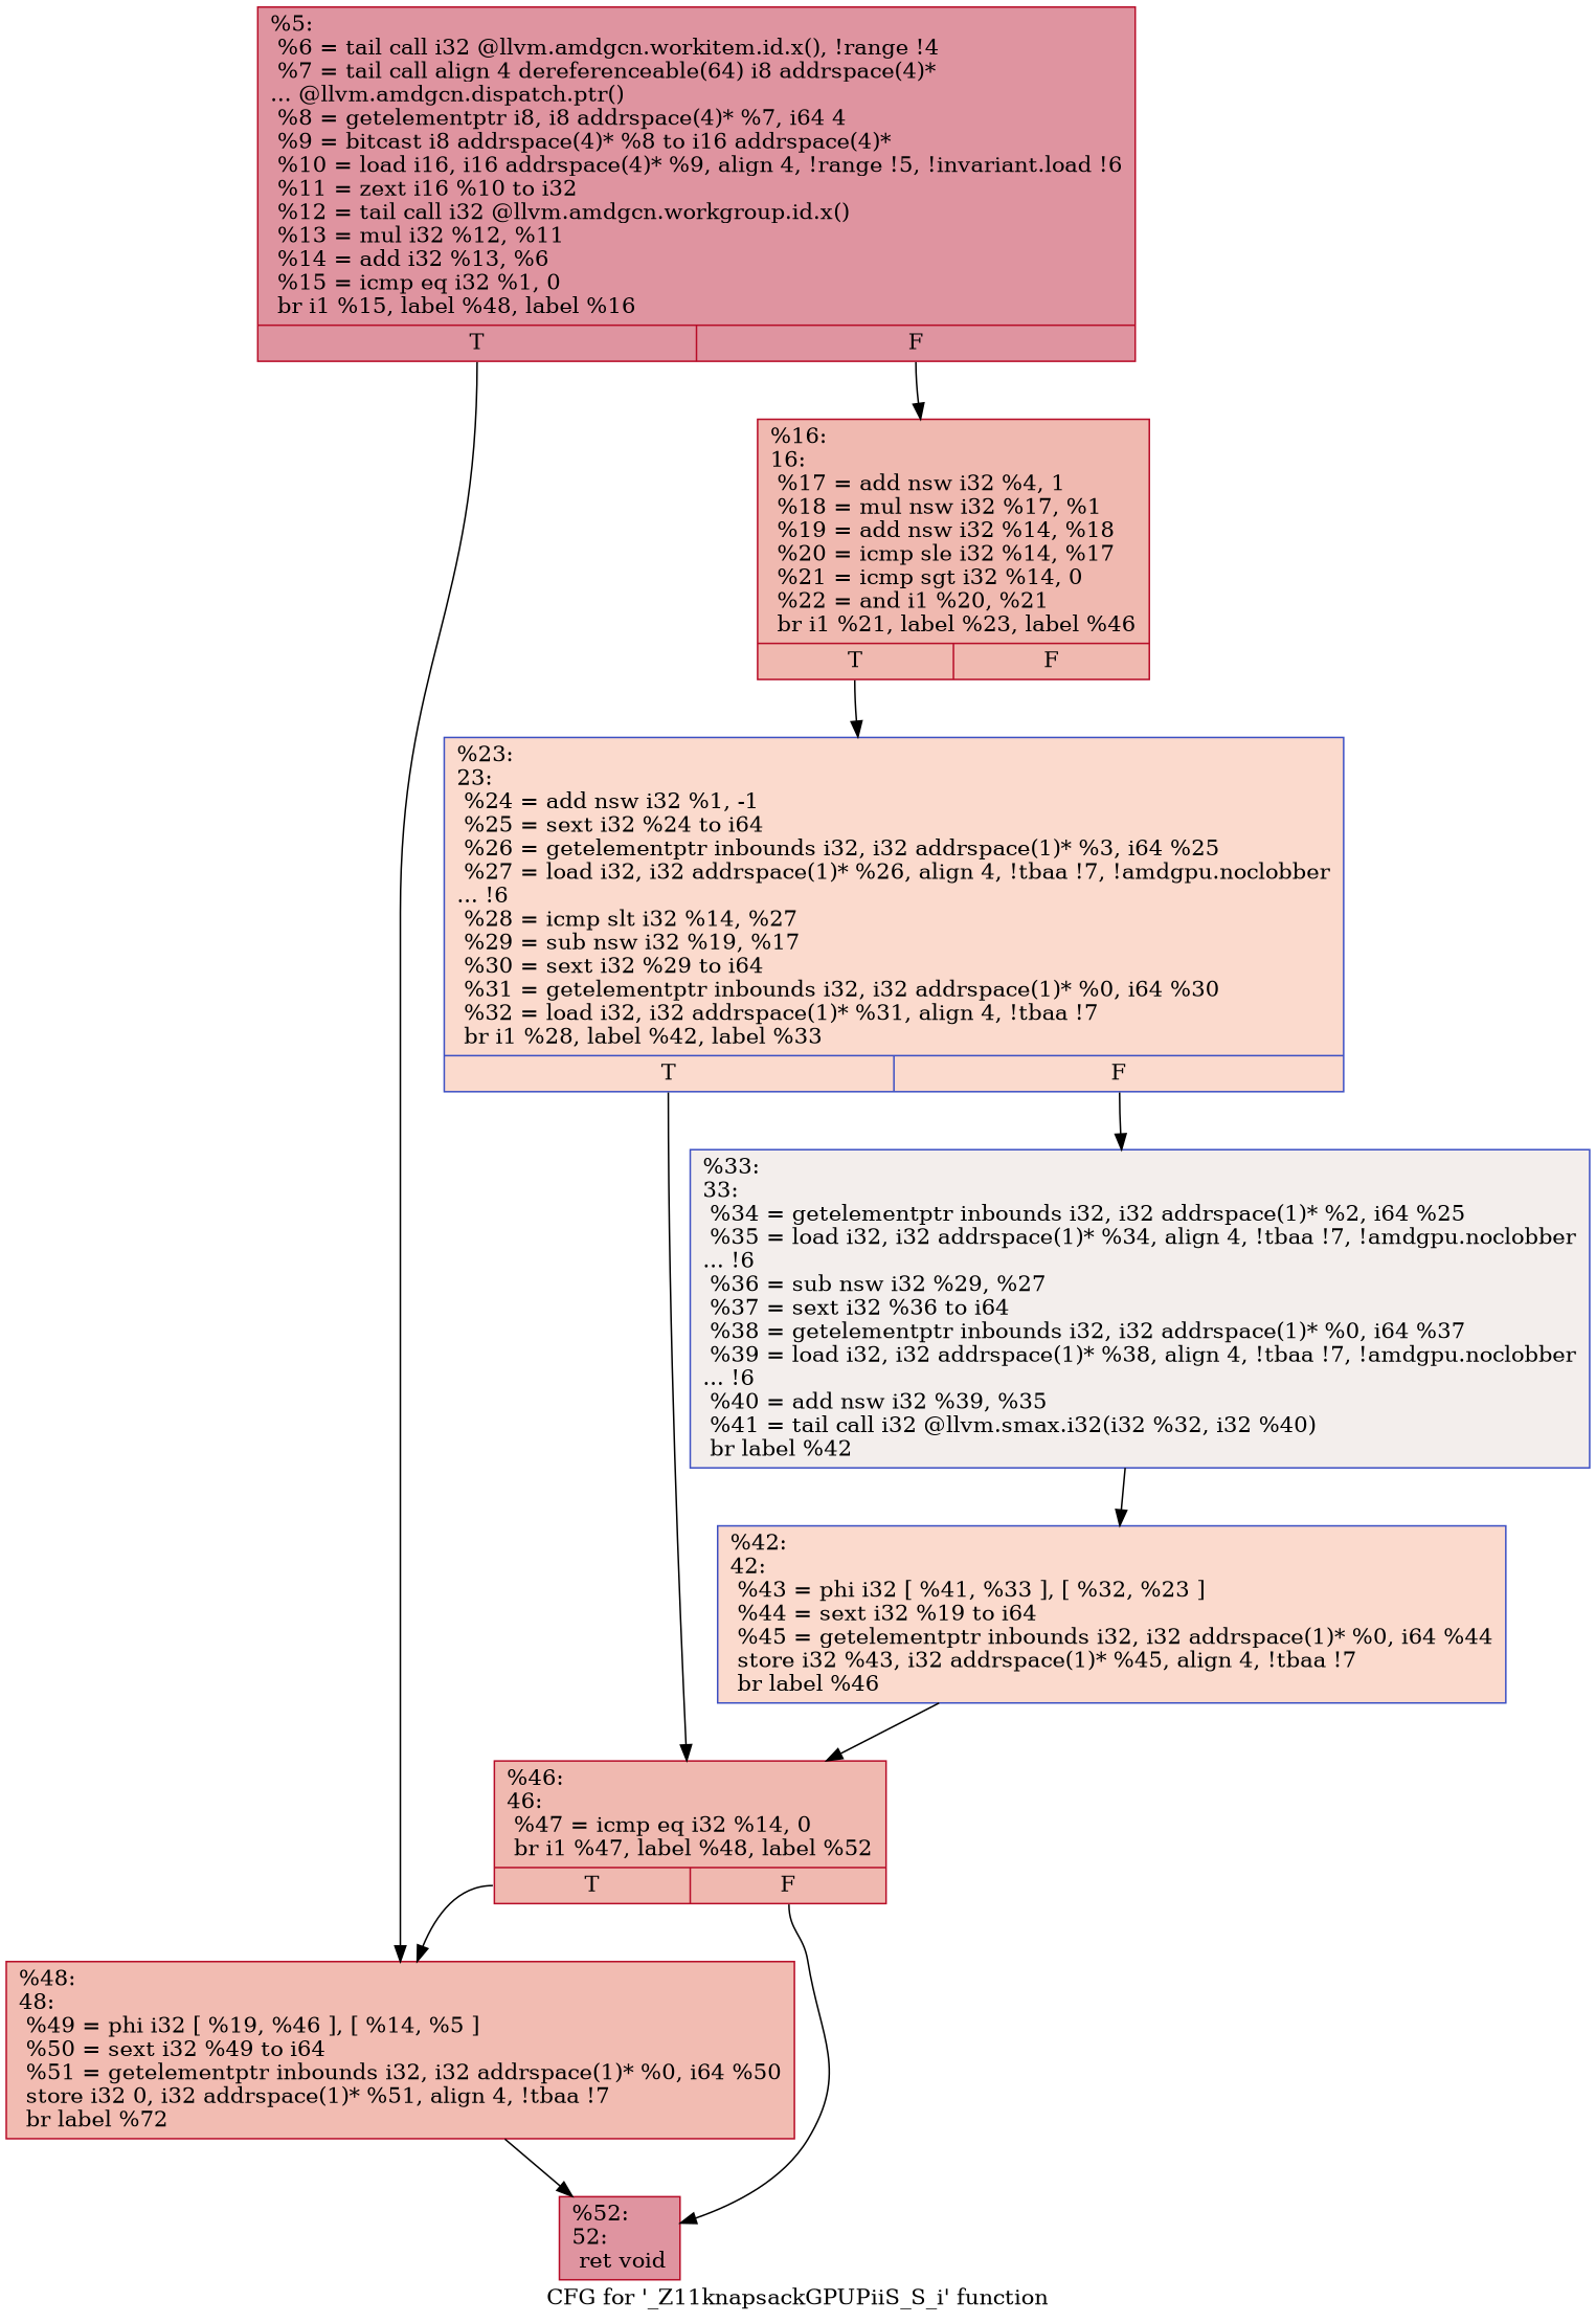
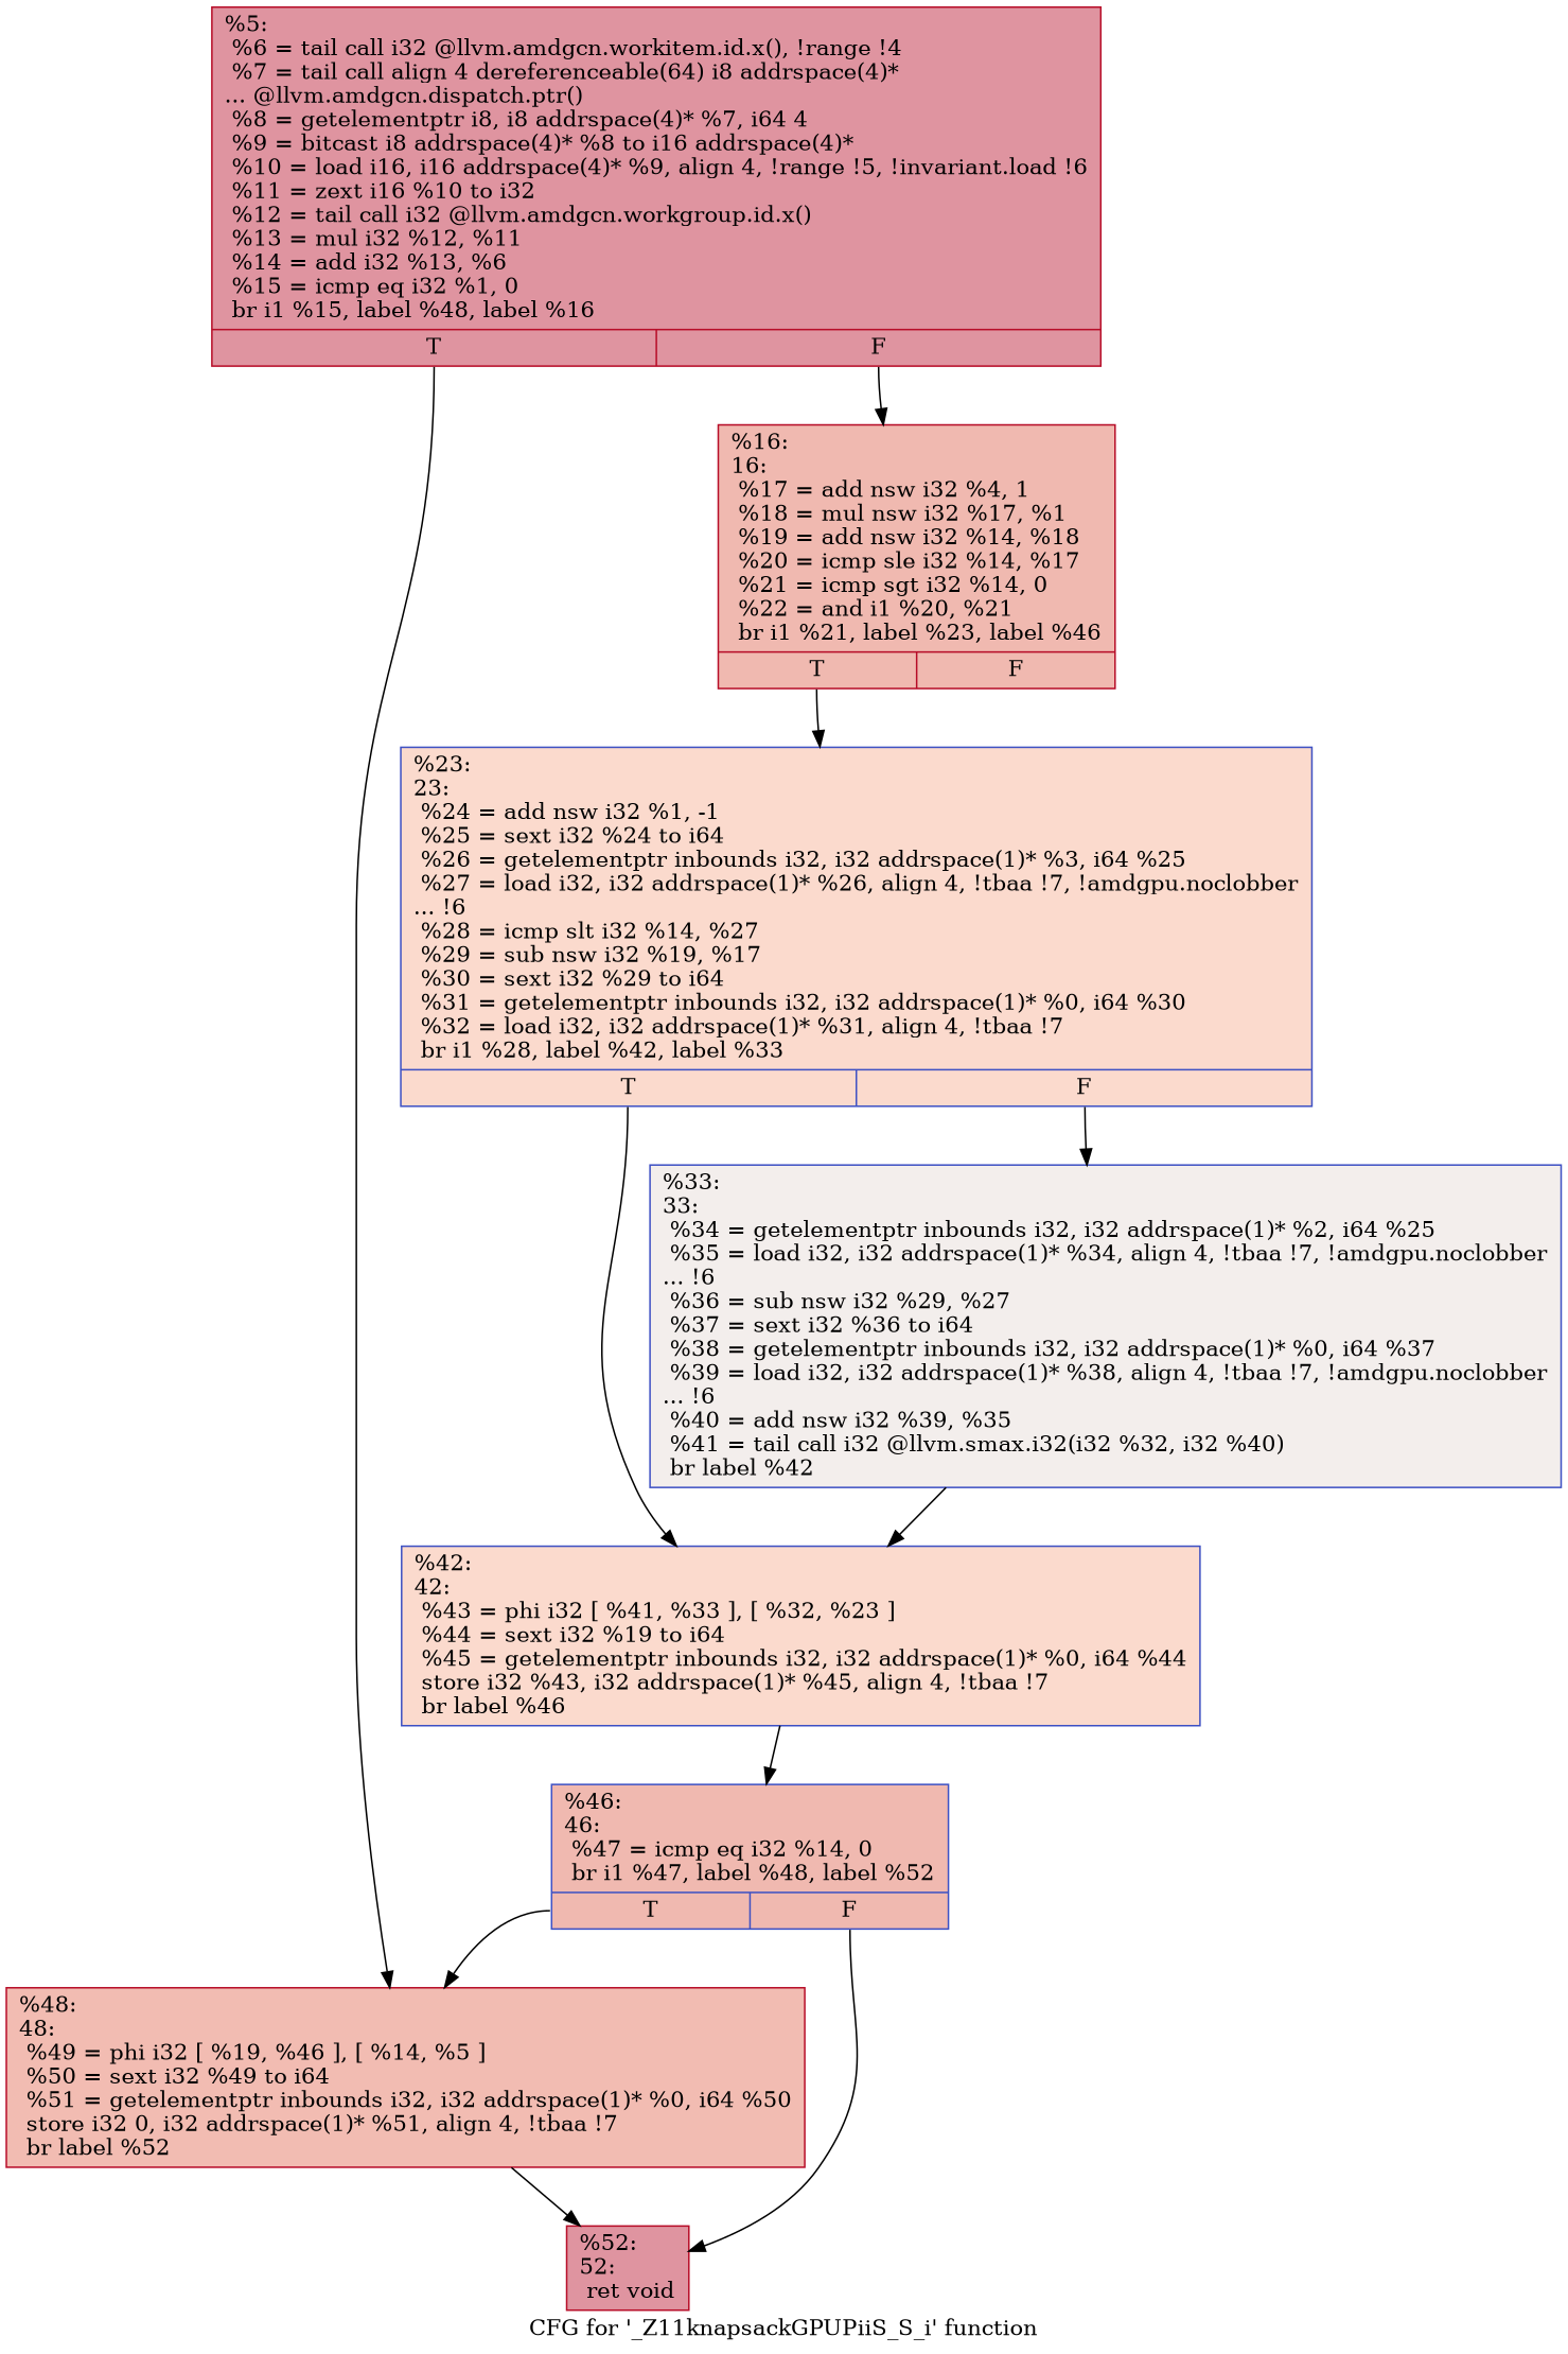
  digraph {
    label="CFG for '_Z11knapsackGPUPiiS_S_i' function"
    node [color="#b70d28ff" fillcolor="#b70d2870" shape=record style=filled]
    edge [tailport=s0]
    n1 [label="{%5:\l  %6 = tail call i32 @llvm.amdgcn.workitem.id.x(), !range !4\l  %7 = tail call align 4 dereferenceable(64) i8 addrspace(4)*\l... @llvm.amdgcn.dispatch.ptr()\l  %8 = getelementptr i8, i8 addrspace(4)* %7, i64 4\l  %9 = bitcast i8 addrspace(4)* %8 to i16 addrspace(4)*\l  %10 = load i16, i16 addrspace(4)* %9, align 4, !range !5, !invariant.load !6\l  %11 = zext i16 %10 to i32\l  %12 = tail call i32 @llvm.amdgcn.workgroup.id.x()\l  %13 = mul i32 %12, %11\l  %14 = add i32 %13, %6\l  %15 = icmp eq i32 %1, 0\l  br i1 %15, label %48, label %16\l|{<s0>T|<s1>F}}"]
-   n2 [fillcolor="#e1675170" label="{%48:\l48:                                               \l  %49 = phi i32 [ %19, %46 ], [ %14, %5 ]\l  %50 = sext i32 %49 to i64\l  %51 = getelementptr inbounds i32, i32 addrspace(1)* %0, i64 %50\l  store i32 0, i32 addrspace(1)* %51, align 4, !tbaa !7\l  br label %72\l}"]
+   n2 [fillcolor="#e1675170" label="{%48:\l48:                                               \l  %49 = phi i32 [ %19, %46 ], [ %14, %5 ]\l  %50 = sext i32 %49 to i64\l  %51 = getelementptr inbounds i32, i32 addrspace(1)* %0, i64 %50\l  store i32 0, i32 addrspace(1)* %51, align 4, !tbaa !7\l  br label %52\l}"]
    n3 [fillcolor="#de614d70" label="{%16:\l16:                                               \l  %17 = add nsw i32 %4, 1\l  %18 = mul nsw i32 %17, %1\l  %19 = add nsw i32 %14, %18\l  %20 = icmp sle i32 %14, %17\l  %21 = icmp sgt i32 %14, 0\l  %22 = and i1 %20, %21\l  br i1 %21, label %23, label %46\l|{<s0>T|<s1>F}}"]
    n4 [label="{%52:\l52:                                               \l  ret void\l}"]
    n5 [color="#3d50c3ff" fillcolor="#f7ac8e70" label="{%23:\l23:                                               \l  %24 = add nsw i32 %1, -1\l  %25 = sext i32 %24 to i64\l  %26 = getelementptr inbounds i32, i32 addrspace(1)* %3, i64 %25\l  %27 = load i32, i32 addrspace(1)* %26, align 4, !tbaa !7, !amdgpu.noclobber\l... !6\l  %28 = icmp slt i32 %14, %27\l  %29 = sub nsw i32 %19, %17\l  %30 = sext i32 %29 to i64\l  %31 = getelementptr inbounds i32, i32 addrspace(1)* %0, i64 %30\l  %32 = load i32, i32 addrspace(1)* %31, align 4, !tbaa !7\l  br i1 %28, label %42, label %33\l|{<s0>T|<s1>F}}"]
    n6 [color="#3d50c3ff" fillcolor="#f7ac8e70" label="{%42:\l42:                                               \l  %43 = phi i32 [ %41, %33 ], [ %32, %23 ]\l  %44 = sext i32 %19 to i64\l  %45 = getelementptr inbounds i32, i32 addrspace(1)* %0, i64 %44\l  store i32 %43, i32 addrspace(1)* %45, align 4, !tbaa !7\l  br label %46\l}"]
    n7 [color="#3d50c3ff" fillcolor="#e3d9d370" label="{%33:\l33:                                               \l  %34 = getelementptr inbounds i32, i32 addrspace(1)* %2, i64 %25\l  %35 = load i32, i32 addrspace(1)* %34, align 4, !tbaa !7, !amdgpu.noclobber\l... !6\l  %36 = sub nsw i32 %29, %27\l  %37 = sext i32 %36 to i64\l  %38 = getelementptr inbounds i32, i32 addrspace(1)* %0, i64 %37\l  %39 = load i32, i32 addrspace(1)* %38, align 4, !tbaa !7, !amdgpu.noclobber\l... !6\l  %40 = add nsw i32 %39, %35\l  %41 = tail call i32 @llvm.smax.i32(i32 %32, i32 %40)\l  br label %42\l}"]
-   n8 [fillcolor="#de614d70" label="{%46:\l46:                                               \l  %47 = icmp eq i32 %14, 0\l  br i1 %47, label %48, label %52\l|{<s0>T|<s1>F}}"]
+   n8 [color="#3d50c3ff" fillcolor="#de614d70" label="{%46:\l46:                                               \l  %47 = icmp eq i32 %14, 0\l  br i1 %47, label %48, label %52\l|{<s0>T|<s1>F}}"]
    n1 -> n2
    n1 -> n3 [tailport=s1]
    n2 -> n4
    n3 -> n5
-   n5 -> n8
+   n5 -> n6
    n5 -> n7 [tailport=s1]
    n6 -> n8
    n7 -> n6
    n8 -> n2
    n8 -> n4 [tailport=s1]
  }
